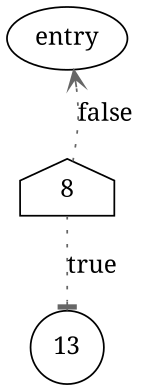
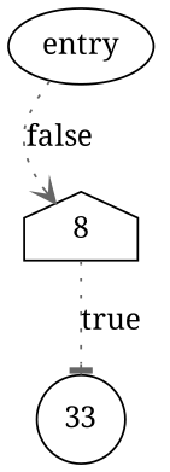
  digraph {
    fontname="Noto Serif"
    node [fontname="Noto Serif"]
    edge [color=gray40 fontname="Noto Serif" style=dotted]
    n1 [label=entry shape=ellipse]
    8 [shape=house]
-   13 [shape=circle]
-   8 -> n1 [arrowhead=vee label=false]
+   13 [shape=circle label=33]
+   n1 -> 8 [arrowhead=vee label=false]
    8 -> 13 [arrowhead=tee label=true]
  }
